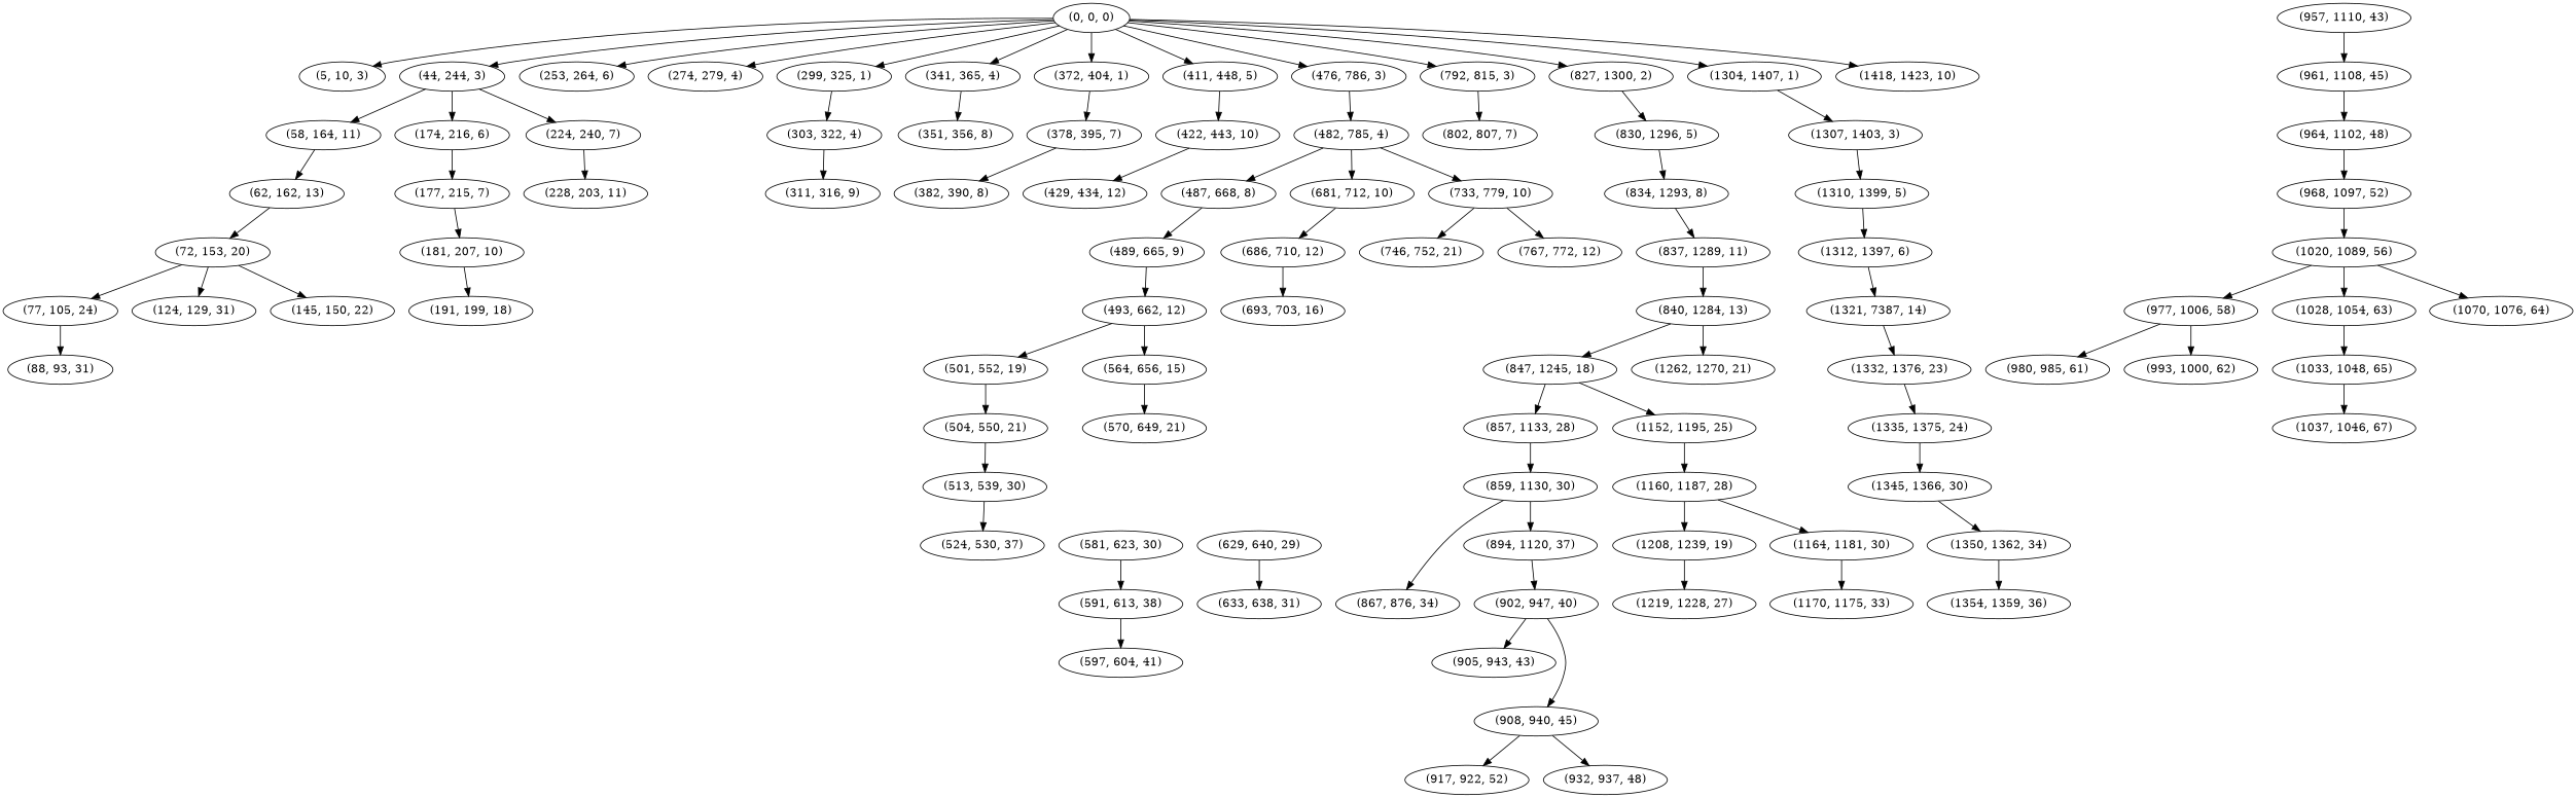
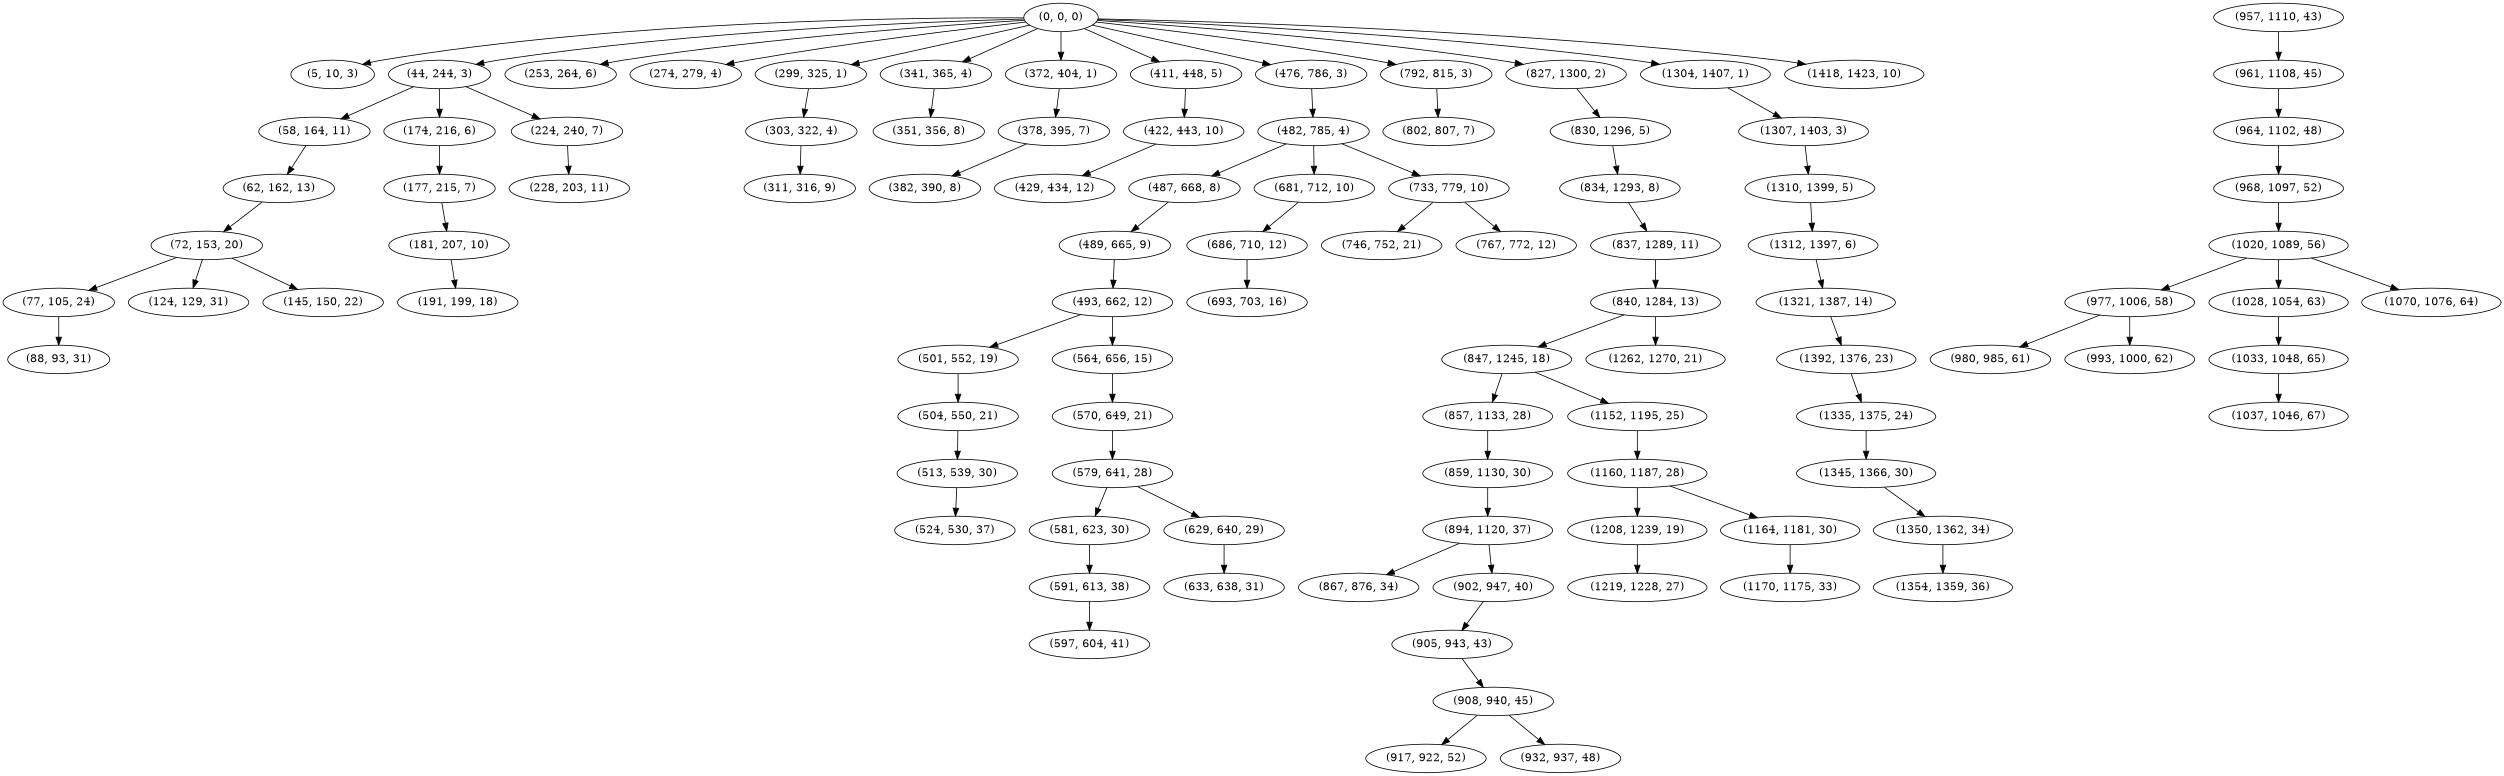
  digraph {
    "(0, 0, 0)"
    "(5, 10, 3)"
    "(44, 244, 3)"
    "(253, 264, 6)"
    "(274, 279, 4)"
    "(299, 325, 1)"
    "(341, 365, 4)"
    "(372, 404, 1)"
    "(411, 448, 5)"
    "(476, 786, 3)"
    "(792, 815, 3)"
    "(827, 1300, 2)"
    "(1304, 1407, 1)"
    "(1418, 1423, 10)"
    "(58, 164, 11)"
    "(174, 216, 6)"
    "(224, 240, 7)"
    "(303, 322, 4)"
    "(351, 356, 8)"
    "(378, 395, 7)"
    "(422, 443, 10)"
    "(482, 785, 4)"
    "(802, 807, 7)"
    "(830, 1296, 5)"
    "(1307, 1403, 3)"
    "(62, 162, 13)"
    "(177, 215, 7)"
    n28 [label="(228, 203, 11)"]
    "(72, 153, 20)"
    "(77, 105, 24)"
    "(124, 129, 31)"
    "(145, 150, 22)"
    "(88, 93, 31)"
    "(181, 207, 10)"
    "(191, 199, 18)"
    "(311, 316, 9)"
    "(382, 390, 8)"
    "(429, 434, 12)"
    "(487, 668, 8)"
    "(681, 712, 10)"
    "(733, 779, 10)"
    "(489, 665, 9)"
    "(686, 710, 12)"
    "(746, 752, 21)"
    "(767, 772, 12)"
    "(493, 662, 12)"
    "(501, 552, 19)"
    "(564, 656, 15)"
    "(504, 550, 21)"
    "(570, 649, 21)"
    "(513, 539, 30)"
    "(524, 530, 37)"
+   "(579, 641, 28)"
    "(581, 623, 30)"
    "(629, 640, 29)"
    "(591, 613, 38)"
    "(633, 638, 31)"
    "(597, 604, 41)"
    "(693, 703, 16)"
    "(834, 1293, 8)"
    "(837, 1289, 11)"
    "(840, 1284, 13)"
    "(847, 1245, 18)"
    "(1262, 1270, 21)"
    "(857, 1133, 28)"
    "(1152, 1195, 25)"
    "(859, 1130, 30)"
    "(1160, 1187, 28)"
    "(1208, 1239, 19)"
    "(1219, 1228, 27)"
    "(867, 876, 34)"
    "(894, 1120, 37)"
    "(902, 947, 40)"
    "(905, 943, 43)"
    "(908, 940, 45)"
    "(917, 922, 52)"
    "(932, 937, 48)"
    "(957, 1110, 43)"
    "(961, 1108, 45)"
    "(964, 1102, 48)"
    "(968, 1097, 52)"
    "(1020, 1089, 56)"
    "(977, 1006, 58)"
    "(980, 985, 61)"
    "(993, 1000, 62)"
    "(1028, 1054, 63)"
    "(1070, 1076, 64)"
    "(1033, 1048, 65)"
    "(1037, 1046, 67)"
    "(1164, 1181, 30)"
    "(1170, 1175, 33)"
    "(1310, 1399, 5)"
    "(1312, 1397, 6)"
-   "(1321, 1387, 14)" [label="(1321, 7387, 14)"]
-   "(1332, 1376, 23)"
+   "(1321, 1387, 14)"
+   "(1332, 1376, 23)" [label="(1392, 1376, 23)"]
    "(1335, 1375, 24)"
    "(1345, 1366, 30)"
    "(1350, 1362, 34)"
    "(1354, 1359, 36)"
    "(0, 0, 0)" -> "(5, 10, 3)"
    "(0, 0, 0)" -> "(44, 244, 3)"
    "(0, 0, 0)" -> "(253, 264, 6)"
    "(0, 0, 0)" -> "(274, 279, 4)"
    "(0, 0, 0)" -> "(299, 325, 1)"
    "(0, 0, 0)" -> "(341, 365, 4)"
    "(0, 0, 0)" -> "(372, 404, 1)"
    "(0, 0, 0)" -> "(411, 448, 5)"
    "(0, 0, 0)" -> "(476, 786, 3)"
    "(0, 0, 0)" -> "(792, 815, 3)"
    "(0, 0, 0)" -> "(827, 1300, 2)"
    "(0, 0, 0)" -> "(1304, 1407, 1)"
    "(0, 0, 0)" -> "(1418, 1423, 10)"
    "(44, 244, 3)" -> "(58, 164, 11)"
    "(44, 244, 3)" -> "(174, 216, 6)"
    "(44, 244, 3)" -> "(224, 240, 7)"
    "(299, 325, 1)" -> "(303, 322, 4)"
    "(341, 365, 4)" -> "(351, 356, 8)"
    "(372, 404, 1)" -> "(378, 395, 7)"
    "(411, 448, 5)" -> "(422, 443, 10)"
    "(476, 786, 3)" -> "(482, 785, 4)"
    "(792, 815, 3)" -> "(802, 807, 7)"
    "(827, 1300, 2)" -> "(830, 1296, 5)"
    "(1304, 1407, 1)" -> "(1307, 1403, 3)"
    "(58, 164, 11)" -> "(62, 162, 13)"
    "(174, 216, 6)" -> "(177, 215, 7)"
    "(224, 240, 7)" -> n28
    "(303, 322, 4)" -> "(311, 316, 9)"
    "(378, 395, 7)" -> "(382, 390, 8)"
    "(422, 443, 10)" -> "(429, 434, 12)"
    "(482, 785, 4)" -> "(487, 668, 8)"
    "(482, 785, 4)" -> "(681, 712, 10)"
    "(482, 785, 4)" -> "(733, 779, 10)"
    "(830, 1296, 5)" -> "(834, 1293, 8)"
    "(1307, 1403, 3)" -> "(1310, 1399, 5)"
    "(62, 162, 13)" -> "(72, 153, 20)"
    "(177, 215, 7)" -> "(181, 207, 10)"
    "(72, 153, 20)" -> "(77, 105, 24)"
    "(72, 153, 20)" -> "(124, 129, 31)"
    "(72, 153, 20)" -> "(145, 150, 22)"
    "(77, 105, 24)" -> "(88, 93, 31)"
    "(181, 207, 10)" -> "(191, 199, 18)"
    "(487, 668, 8)" -> "(489, 665, 9)"
    "(681, 712, 10)" -> "(686, 710, 12)"
    "(733, 779, 10)" -> "(746, 752, 21)"
    "(733, 779, 10)" -> "(767, 772, 12)"
    "(489, 665, 9)" -> "(493, 662, 12)"
    "(686, 710, 12)" -> "(693, 703, 16)"
    "(493, 662, 12)" -> "(501, 552, 19)"
    "(493, 662, 12)" -> "(564, 656, 15)"
    "(501, 552, 19)" -> "(504, 550, 21)"
    "(564, 656, 15)" -> "(570, 649, 21)"
    "(504, 550, 21)" -> "(513, 539, 30)"
+   "(570, 649, 21)" -> "(579, 641, 28)"
    "(513, 539, 30)" -> "(524, 530, 37)"
+   "(579, 641, 28)" -> "(581, 623, 30)"
+   "(579, 641, 28)" -> "(629, 640, 29)"
    "(581, 623, 30)" -> "(591, 613, 38)"
    "(629, 640, 29)" -> "(633, 638, 31)"
    "(591, 613, 38)" -> "(597, 604, 41)"
    "(834, 1293, 8)" -> "(837, 1289, 11)"
    "(837, 1289, 11)" -> "(840, 1284, 13)"
    "(840, 1284, 13)" -> "(847, 1245, 18)"
    "(840, 1284, 13)" -> "(1262, 1270, 21)"
    "(847, 1245, 18)" -> "(857, 1133, 28)"
    "(847, 1245, 18)" -> "(1152, 1195, 25)"
    "(857, 1133, 28)" -> "(859, 1130, 30)"
    "(1152, 1195, 25)" -> "(1160, 1187, 28)"
-   "(859, 1130, 30)" -> "(867, 876, 34)"
+   "(894, 1120, 37)" -> "(867, 876, 34)"
    "(859, 1130, 30)" -> "(894, 1120, 37)"
    "(1160, 1187, 28)" -> "(1208, 1239, 19)"
    "(1160, 1187, 28)" -> "(1164, 1181, 30)"
    "(1208, 1239, 19)" -> "(1219, 1228, 27)"
    "(894, 1120, 37)" -> "(902, 947, 40)"
    "(902, 947, 40)" -> "(905, 943, 43)"
-   "(902, 947, 40)" -> "(908, 940, 45)"
+   "(905, 943, 43)" -> "(908, 940, 45)"
    "(908, 940, 45)" -> "(917, 922, 52)"
    "(908, 940, 45)" -> "(932, 937, 48)"
    "(957, 1110, 43)" -> "(961, 1108, 45)"
    "(961, 1108, 45)" -> "(964, 1102, 48)"
    "(964, 1102, 48)" -> "(968, 1097, 52)"
    "(968, 1097, 52)" -> "(1020, 1089, 56)"
    "(1020, 1089, 56)" -> "(977, 1006, 58)"
    "(1020, 1089, 56)" -> "(1028, 1054, 63)"
    "(1020, 1089, 56)" -> "(1070, 1076, 64)"
    "(977, 1006, 58)" -> "(980, 985, 61)"
    "(977, 1006, 58)" -> "(993, 1000, 62)"
    "(1028, 1054, 63)" -> "(1033, 1048, 65)"
    "(1033, 1048, 65)" -> "(1037, 1046, 67)"
    "(1164, 1181, 30)" -> "(1170, 1175, 33)"
    "(1310, 1399, 5)" -> "(1312, 1397, 6)"
    "(1312, 1397, 6)" -> "(1321, 1387, 14)"
    "(1321, 1387, 14)" -> "(1332, 1376, 23)"
    "(1332, 1376, 23)" -> "(1335, 1375, 24)"
    "(1335, 1375, 24)" -> "(1345, 1366, 30)"
    "(1345, 1366, 30)" -> "(1350, 1362, 34)"
    "(1350, 1362, 34)" -> "(1354, 1359, 36)"
  }
